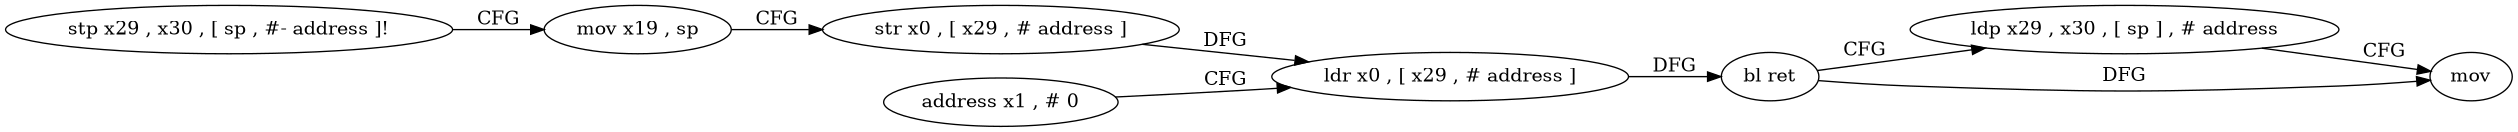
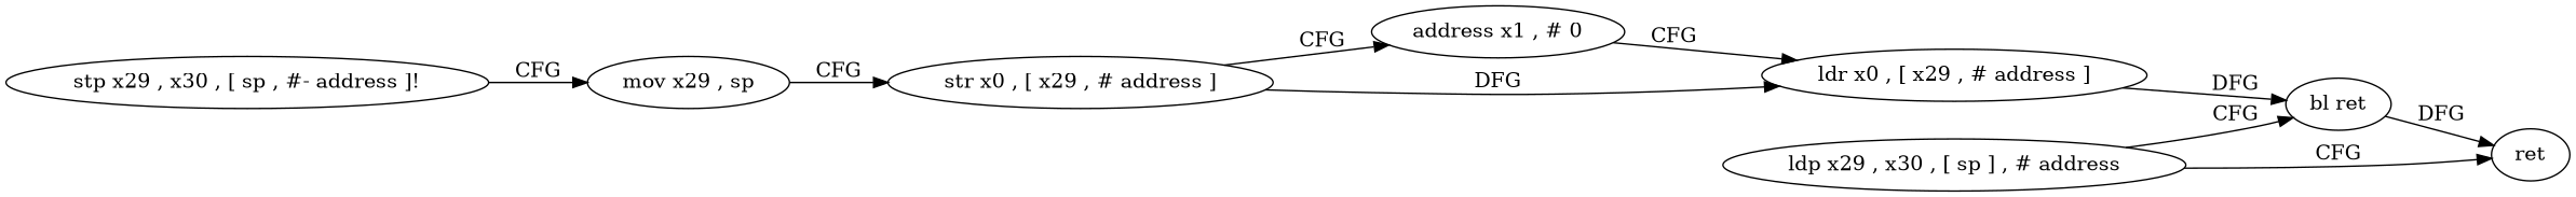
  digraph {
    rankdir=LR
    n1 [label="stp x29 , x30 , [ sp , #- address ]!"]
-   n2 [label="mov x19 , sp"]
+   n2 [label="mov x29 , sp"]
    n3 [label="str x0 , [ x29 , # address ]"]
    n4 [label="address x1 , # 0"]
    n5 [label="ldr x0 , [ x29 , # address ]"]
    n6 [label="bl ret"]
    n7 [label="ldp x29 , x30 , [ sp ] , # address"]
-   n8 [label=mov]
+   n8 [label=ret]
    n1 -> n2 [label=CFG]
    n2 -> n3 [label=CFG]
+   n3 -> n4 [label=CFG]
    n3 -> n5 [label=DFG]
    n4 -> n5 [label=CFG]
    n5 -> n6 [label=DFG]
-   n6 -> n7 [label=CFG]
+   n7 -> n6 [label=CFG]
    n6 -> n8 [label=DFG]
    n7 -> n8 [label=CFG]
  }
